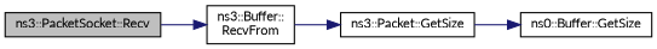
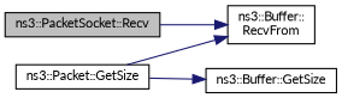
  digraph {
    fontname=Lato
    rankdir=LR
    node [color=black fillcolor=white fontname=Lato fontsize=10 shape=record style=filled]
    edge [color=midnightblue fontname=Lato fontsize=10 labelfontname=Helvetica labelfontsize=10 style=solid]
    n1 [fillcolor=grey75 fontcolor=black height=0.2 label="ns3::PacketSocket::Recv" width=0.4]
    n2 [height=0.2 label="ns3::Buffer::\lRecvFrom" width=0.4]
    n3 [height=0.2 label="ns3::Packet::GetSize" width=0.4]
-   n4 [height=0.2 label="ns0::Buffer::GetSize" width=0.4]
+   n4 [height=0.2 label="ns3::Buffer::GetSize" width=0.4]
    n1 -> n2
-   n2 -> n3
+   n3 -> n2
    n3 -> n4
  }
